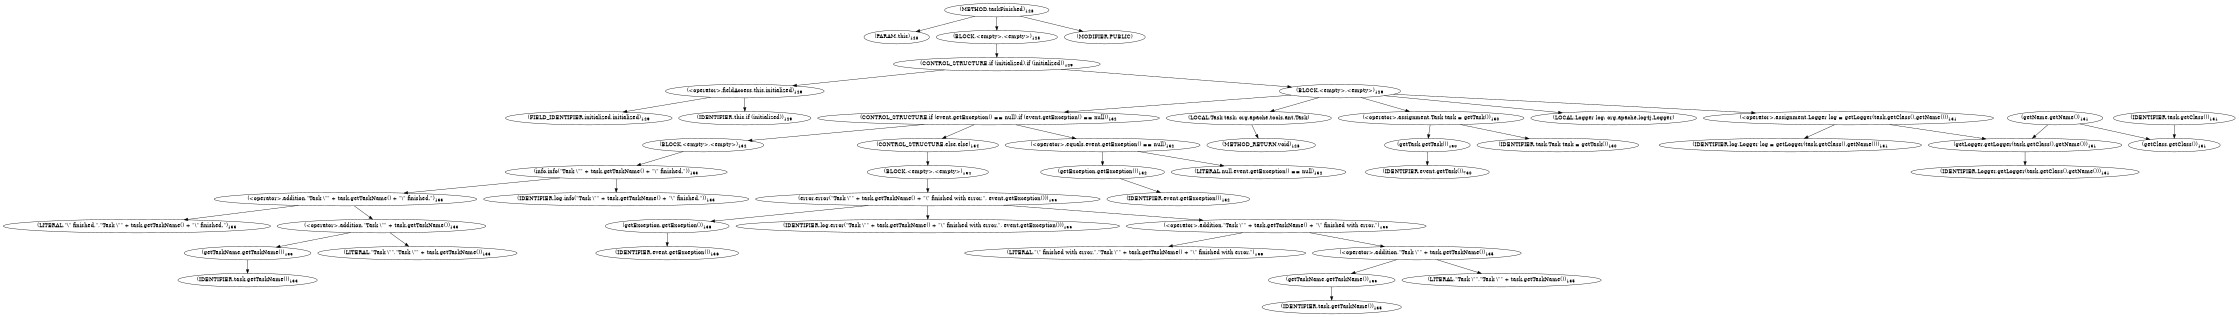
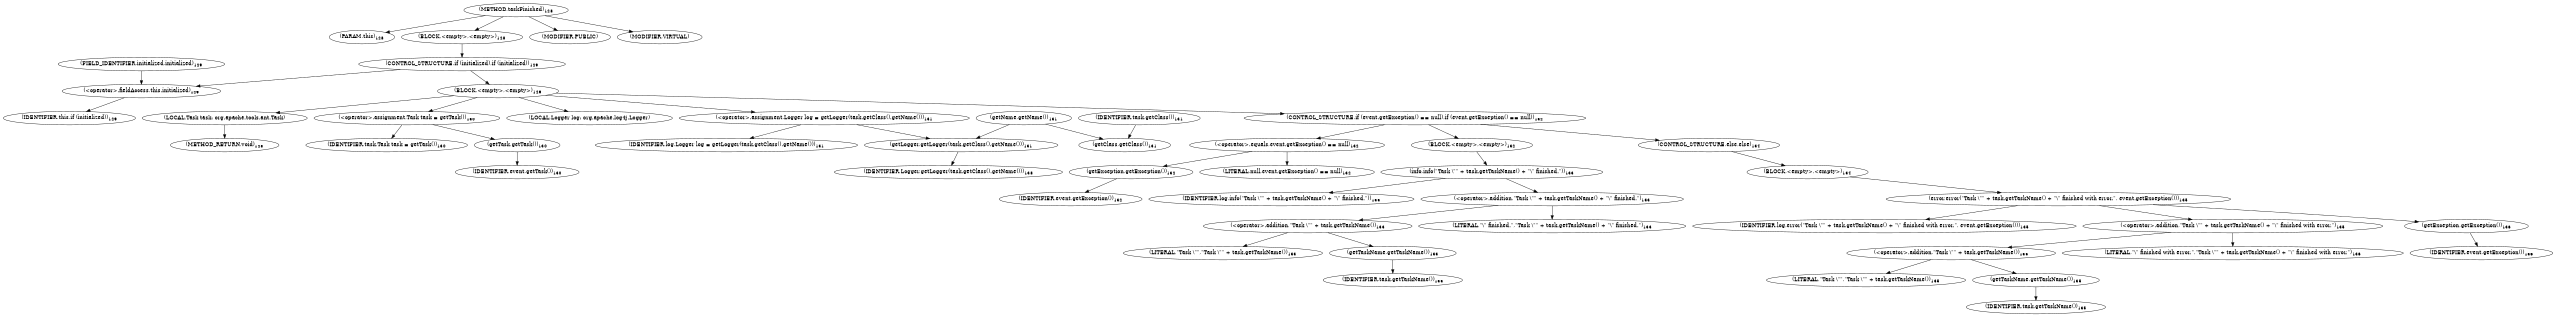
  digraph {
    n1 [label=<(METHOD,taskFinished)<SUB>128</SUB>>]
    n2 [label=<(PARAM,this)<SUB>128</SUB>>]
    n3 [label=<(BLOCK,&lt;empty&gt;,&lt;empty&gt;)<SUB>128</SUB>>]
    n4 [label=<(MODIFIER,PUBLIC)>]
+   n5 [label=<(MODIFIER,VIRTUAL)>]
    n6 [label=<(CONTROL_STRUCTURE,if (initialized),if (initialized))<SUB>129</SUB>>]
    n7 [label=<(METHOD_RETURN,void)<SUB>128</SUB>>]
    n8 [label=<(&lt;operator&gt;.fieldAccess,this.initialized)<SUB>129</SUB>>]
    n9 [label=<(BLOCK,&lt;empty&gt;,&lt;empty&gt;)<SUB>129</SUB>>]
    n10 [label=<(IDENTIFIER,this,if (initialized))<SUB>129</SUB>>]
    n11 [label=<(FIELD_IDENTIFIER,initialized,initialized)<SUB>129</SUB>>]
    n12 [label=<(LOCAL,Task task: org.apache.tools.ant.Task)>]
    n13 [label=<(&lt;operator&gt;.assignment,Task task = getTask())<SUB>130</SUB>>]
    n14 [label=<(LOCAL,Logger log: org.apache.log4j.Logger)>]
    n15 [label=<(&lt;operator&gt;.assignment,Logger log = getLogger(task.getClass().getName()))<SUB>131</SUB>>]
    n16 [label=<(CONTROL_STRUCTURE,if (event.getException() == null),if (event.getException() == null))<SUB>132</SUB>>]
    n17 [label=<(IDENTIFIER,task,Task task = getTask())<SUB>130</SUB>>]
    n18 [label=<(getTask,getTask())<SUB>130</SUB>>]
    n19 [label=<(IDENTIFIER,log,Logger log = getLogger(task.getClass().getName()))<SUB>131</SUB>>]
    n20 [label=<(getLogger,getLogger(task.getClass().getName()))<SUB>131</SUB>>]
    n21 [label=<(&lt;operator&gt;.equals,event.getException() == null)<SUB>132</SUB>>]
    n22 [label=<(BLOCK,&lt;empty&gt;,&lt;empty&gt;)<SUB>132</SUB>>]
    n23 [label=<(CONTROL_STRUCTURE,else,else)<SUB>134</SUB>>]
-   n24 [label=<(IDENTIFIER,event,getTask())<SUB>730</SUB>>]
-   n25 [label=<(IDENTIFIER,Logger,getLogger(task.getClass().getName()))<SUB>131</SUB>>]
+   n24 [label=<(IDENTIFIER,event,getTask())<SUB>130</SUB>>]
+   n25 [label=<(IDENTIFIER,Logger,getLogger(task.getClass().getName()))<SUB>138</SUB>>]
    n26 [label=<(getName,getName())<SUB>131</SUB>>]
    n27 [label=<(getClass,getClass())<SUB>131</SUB>>]
    n28 [label=<(IDENTIFIER,task,getClass())<SUB>131</SUB>>]
    n29 [label=<(getException,getException())<SUB>132</SUB>>]
    n30 [label=<(LITERAL,null,event.getException() == null)<SUB>132</SUB>>]
    n31 [label=<(info,info(&quot;Task \&quot;&quot; + task.getTaskName() + &quot;\&quot; finished.&quot;))<SUB>133</SUB>>]
    n32 [label=<(BLOCK,&lt;empty&gt;,&lt;empty&gt;)<SUB>134</SUB>>]
    n33 [label=<(IDENTIFIER,event,getException())<SUB>132</SUB>>]
    n34 [label=<(IDENTIFIER,log,info(&quot;Task \&quot;&quot; + task.getTaskName() + &quot;\&quot; finished.&quot;))<SUB>133</SUB>>]
    n35 [label=<(&lt;operator&gt;.addition,&quot;Task \&quot;&quot; + task.getTaskName() + &quot;\&quot; finished.&quot;)<SUB>133</SUB>>]
    n36 [label=<(&lt;operator&gt;.addition,&quot;Task \&quot;&quot; + task.getTaskName())<SUB>133</SUB>>]
    n37 [label=<(LITERAL,&quot;\&quot; finished.&quot;,&quot;Task \&quot;&quot; + task.getTaskName() + &quot;\&quot; finished.&quot;)<SUB>133</SUB>>]
    n38 [label=<(LITERAL,&quot;Task \&quot;&quot;,&quot;Task \&quot;&quot; + task.getTaskName())<SUB>133</SUB>>]
    n39 [label=<(getTaskName,getTaskName())<SUB>133</SUB>>]
    n40 [label=<(IDENTIFIER,task,getTaskName())<SUB>133</SUB>>]
    n41 [label=<(error,error(&quot;Task \&quot;&quot; + task.getTaskName() + &quot;\&quot; finished with error.&quot;, event.getException()))<SUB>135</SUB>>]
    n42 [label=<(IDENTIFIER,log,error(&quot;Task \&quot;&quot; + task.getTaskName() + &quot;\&quot; finished with error.&quot;, event.getException()))<SUB>135</SUB>>]
    n43 [label=<(&lt;operator&gt;.addition,&quot;Task \&quot;&quot; + task.getTaskName() + &quot;\&quot; finished with error.&quot;)<SUB>135</SUB>>]
    n44 [label=<(getException,getException())<SUB>136</SUB>>]
    n45 [label=<(&lt;operator&gt;.addition,&quot;Task \&quot;&quot; + task.getTaskName())<SUB>135</SUB>>]
    n46 [label=<(LITERAL,&quot;\&quot; finished with error.&quot;,&quot;Task \&quot;&quot; + task.getTaskName() + &quot;\&quot; finished with error.&quot;)<SUB>136</SUB>>]
    n47 [label=<(IDENTIFIER,event,getException())<SUB>136</SUB>>]
    n48 [label=<(LITERAL,&quot;Task \&quot;&quot;,&quot;Task \&quot;&quot; + task.getTaskName())<SUB>135</SUB>>]
    n49 [label=<(getTaskName,getTaskName())<SUB>135</SUB>>]
    n50 [label=<(IDENTIFIER,task,getTaskName())<SUB>135</SUB>>]
    n1 -> n2
    n1 -> n3
    n1 -> n4
+   n1 -> n5
    n3 -> n6
    n6 -> n8
    n6 -> n9
    n8 -> n10
-   n8 -> n11
+   n11 -> n8
    n9 -> n12
    n9 -> n13
    n9 -> n14
    n9 -> n15
    n9 -> n16
    n12 -> n7
    n13 -> n17
    n13 -> n18
    n15 -> n19
    n15 -> n20
    n16 -> n21
    n16 -> n22
    n16 -> n23
    n18 -> n24
    n20 -> n25
    n21 -> n29
    n21 -> n30
    n22 -> n31
    n23 -> n32
    n26 -> n20
    n26 -> n27
    n28 -> n27
    n29 -> n33
    n31 -> n34
    n31 -> n35
    n32 -> n41
    n35 -> n36
    n35 -> n37
    n36 -> n38
    n36 -> n39
    n39 -> n40
    n41 -> n42
    n41 -> n43
    n41 -> n44
    n43 -> n45
    n43 -> n46
    n44 -> n47
    n45 -> n48
    n45 -> n49
    n49 -> n50
  }
